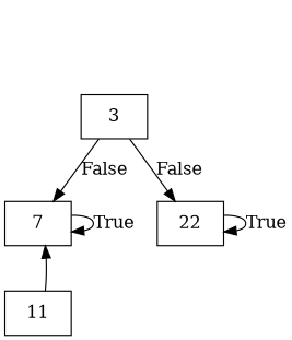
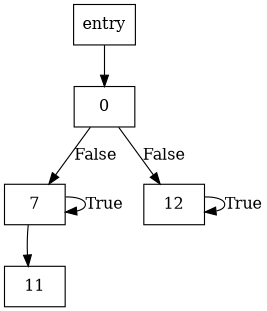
  digraph {
    node [shape=box]
-   3
+   entry
+   3 [label=0]
    7
-   12 [label=22]
+   12
    11
+   entry -> 3
    3 -> 7 [label=False]
    3 -> 12 [label=False]
    7 -> 7 [label=True]
-   11 -> 7
+   7 -> 11
    12 -> 12 [label=True]
  }
